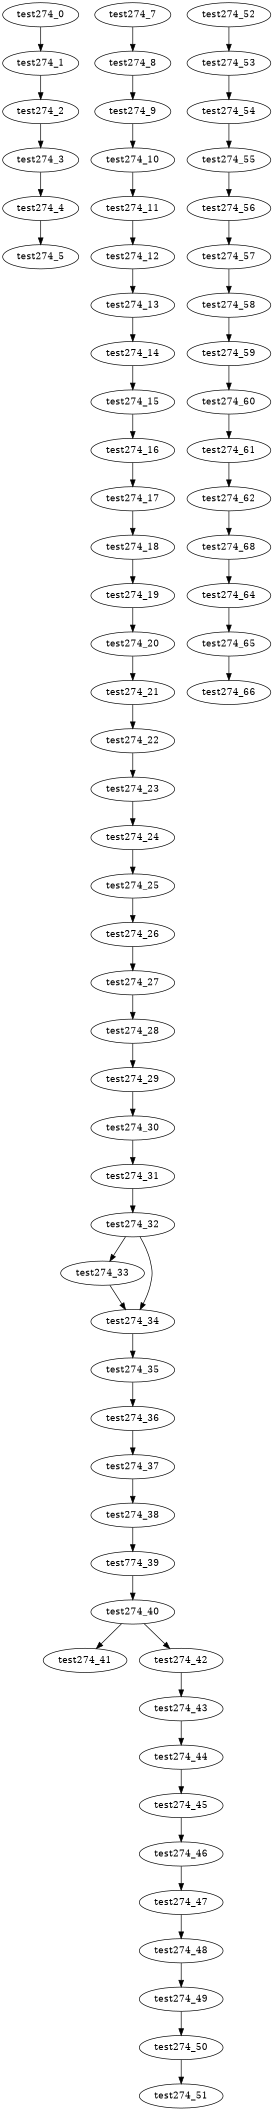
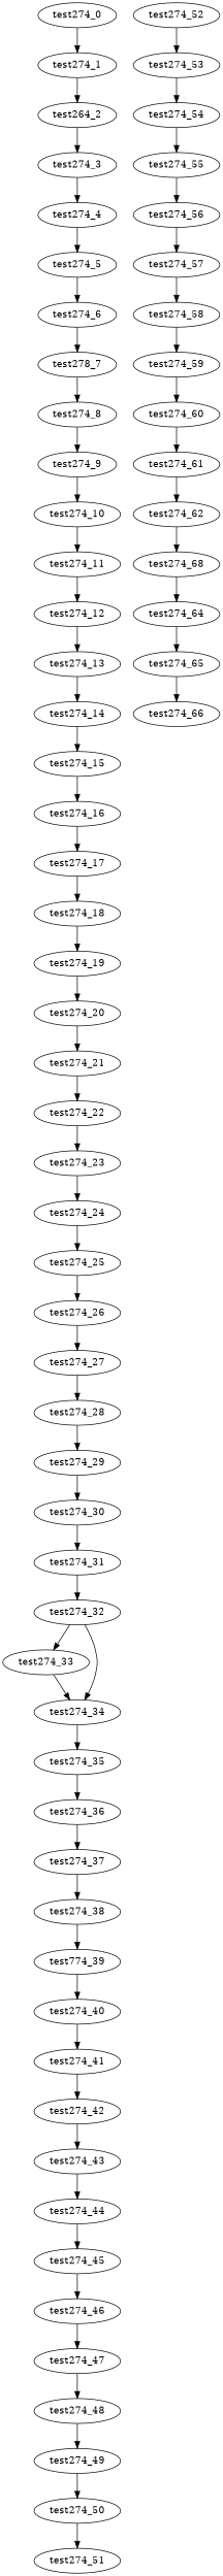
  digraph {
    test274_0
    test274_1
-   test274_2
+   test274_2 [label=test264_2]
    test274_3
    test274_4
    test274_5
-   test274_7
+   test274_6
+   test274_7 [label=test278_7]
    test274_8
    test274_9
    test274_10
    test274_11
    test274_12
    test274_13
    test274_14
    test274_15
    test274_16
    test274_17
    test274_18
    test274_19
    test274_20
    test274_21
    test274_22
    test274_23
    test274_24
    test274_25
    test274_26
    test274_27
    test274_28
    test274_29
    test274_30
    test274_31
    test274_32
    test274_33
    test274_34
    test274_35
    test274_36
    test274_37
    test274_38
    n40 [label=test774_39]
    test274_40
    test274_41
    test274_42
    test274_43
    test274_44
    test274_45
    test274_46
    test274_47
    test274_48
    test274_49
    test274_50
    test274_51
    test274_52
    test274_53
    test274_54
    test274_55
    test274_56
    test274_57
    test274_58
    test274_59
    test274_60
    test274_61
    test274_62
    n64 [label=test274_68]
    test274_64
    test274_65
    test274_66
    test274_0 -> test274_1
    test274_1 -> test274_2
    test274_2 -> test274_3
    test274_3 -> test274_4
    test274_4 -> test274_5
+   test274_5 -> test274_6
+   test274_6 -> test274_7
    test274_7 -> test274_8
    test274_8 -> test274_9
    test274_9 -> test274_10
    test274_10 -> test274_11
    test274_11 -> test274_12
    test274_12 -> test274_13
    test274_13 -> test274_14
    test274_14 -> test274_15
    test274_15 -> test274_16
    test274_16 -> test274_17
    test274_17 -> test274_18
    test274_18 -> test274_19
    test274_19 -> test274_20
    test274_20 -> test274_21
    test274_21 -> test274_22
    test274_22 -> test274_23
    test274_23 -> test274_24
    test274_24 -> test274_25
    test274_25 -> test274_26
    test274_26 -> test274_27
    test274_27 -> test274_28
    test274_28 -> test274_29
    test274_29 -> test274_30
    test274_30 -> test274_31
    test274_31 -> test274_32
    test274_32 -> test274_33
    test274_32 -> test274_34
    test274_33 -> test274_34
    test274_34 -> test274_35
    test274_35 -> test274_36
    test274_36 -> test274_37
    test274_37 -> test274_38
    test274_38 -> n40
    n40 -> test274_40
    test274_40 -> test274_41
-   test274_40 -> test274_42
+   test274_41 -> test274_42
    test274_42 -> test274_43
    test274_43 -> test274_44
    test274_44 -> test274_45
    test274_45 -> test274_46
    test274_46 -> test274_47
    test274_47 -> test274_48
    test274_48 -> test274_49
    test274_49 -> test274_50
    test274_50 -> test274_51
    test274_52 -> test274_53
    test274_53 -> test274_54
    test274_54 -> test274_55
    test274_55 -> test274_56
    test274_56 -> test274_57
    test274_57 -> test274_58
    test274_58 -> test274_59
    test274_59 -> test274_60
    test274_60 -> test274_61
    test274_61 -> test274_62
    test274_62 -> n64
    n64 -> test274_64
    test274_64 -> test274_65
    test274_65 -> test274_66
  }
